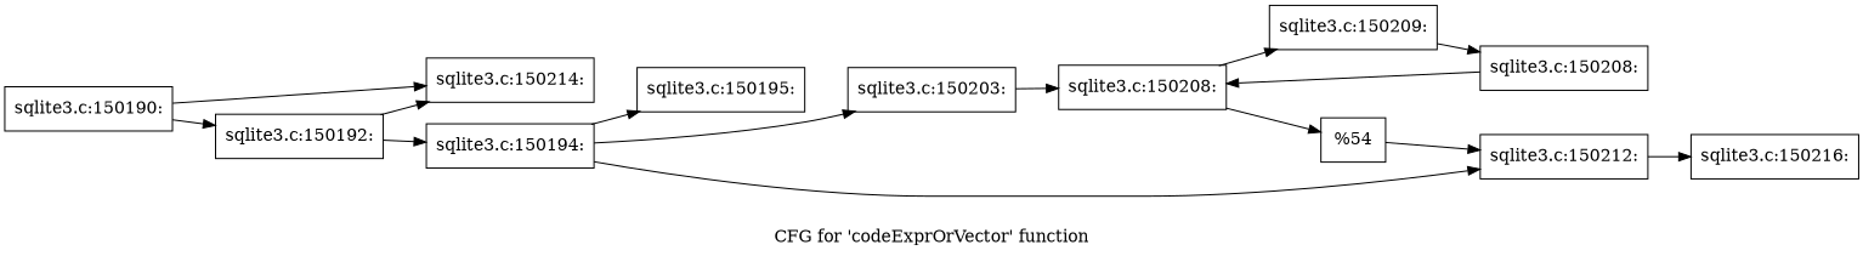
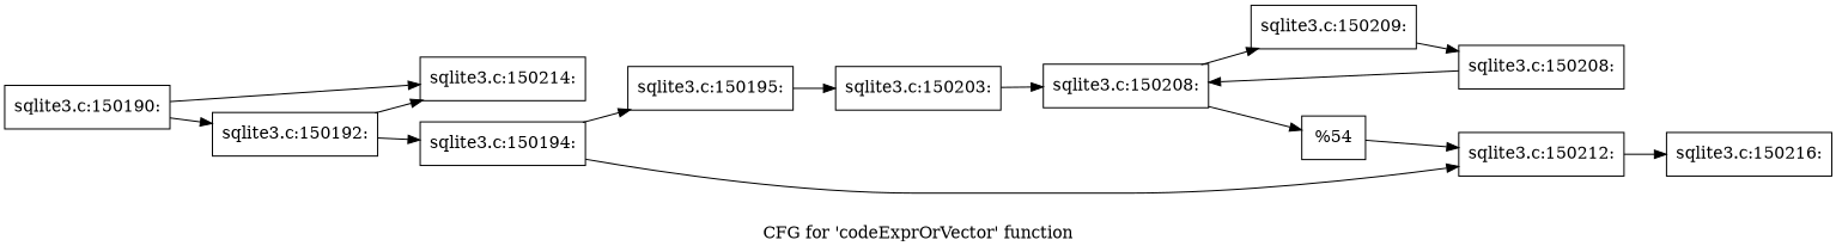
  digraph {
    label="CFG for 'codeExprOrVector' function"
    rankdir=LR
    node [shape=record]
    n1 [label="{sqlite3.c:150190:}"]
    n2 [label="{sqlite3.c:150192:}"]
    n3 [label="{sqlite3.c:150214:}"]
    n4 [label="{sqlite3.c:150194:}"]
    n5 [label="{sqlite3.c:150195:}"]
    n6 [label="{sqlite3.c:150203:}"]
    n7 [label="{sqlite3.c:150212:}"]
    n8 [label="{sqlite3.c:150216:}"]
    n9 [label="{sqlite3.c:150208:}"]
    n10 [label="{sqlite3.c:150209:}"]
    n11 [label="{%54}"]
    n12 [label="{sqlite3.c:150208:}"]
    n1 -> n2
    n1 -> n3
    n2 -> n3
    n2 -> n4
    n4 -> n5
-   n4 -> n6
+   n5 -> n6
    n4 -> n7
    n6 -> n9
    n7 -> n8
    n9 -> n10
    n9 -> n11
    n10 -> n12
    n11 -> n7
    n12 -> n9
  }
